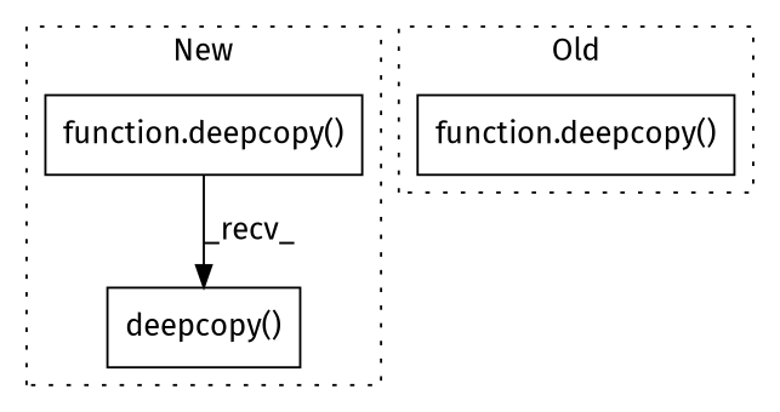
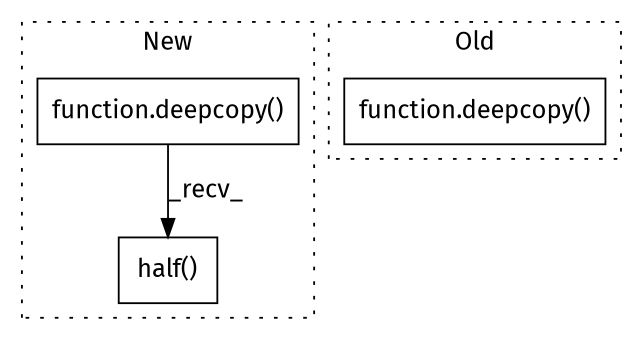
  digraph {
    fontname="Fira Sans"
    node [a=75 l="9,1" shape=box fontname="Fira Sans"]
-   n1 [l=62 label="deepcopy()" s=7428]
+   n1 [l=62 label="half()" s=7428]
    n2 [label="function.deepcopy()" s="7428,7482"]
    n3 [label="function.deepcopy()" s="7485,7499"]
    subgraph cluster_1 {
      label=New
      style=dotted
      n1
      n2
    }
    subgraph cluster_2 {
      label=Old
      style=dotted
      n3
    }
    n2 -> n1 [label=_recv_ fontname="Fira Sans"]
  }
